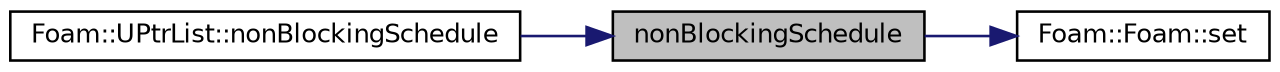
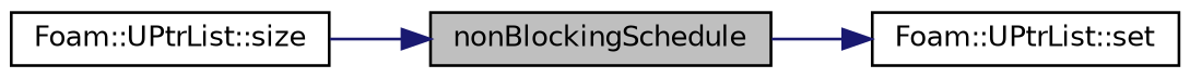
  digraph {
    rankdir=LR
    node [color=black fontname=Helvetica fontsize=10 shape=record]
    edge [color=midnightblue fontname=Helvetica fontsize=10 labelfontname=Helvetica labelfontsize=10 style=solid]
    n1 [fillcolor=grey75 fontcolor=black height=0.2 label=nonBlockingSchedule style=filled width=0.4]
-   n2 [height=0.2 label="Foam::Foam::set" width=0.4]
-   n3 [height=0.2 label="Foam::UPtrList::nonBlockingSchedule" width=0.4]
+   n2 [height=0.2 label="Foam::UPtrList::set" width=0.4]
+   n3 [height=0.2 label="Foam::UPtrList::size" width=0.4]
    n1 -> n2
    n3 -> n1
  }
